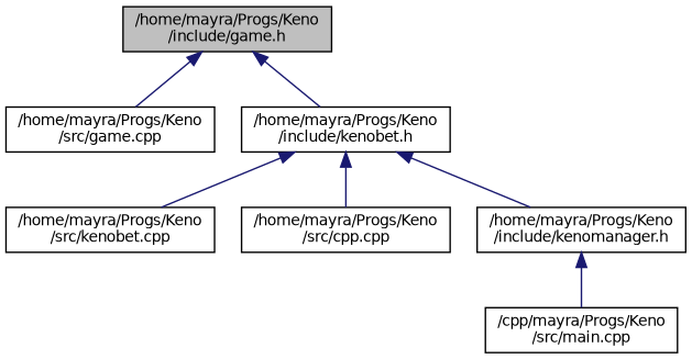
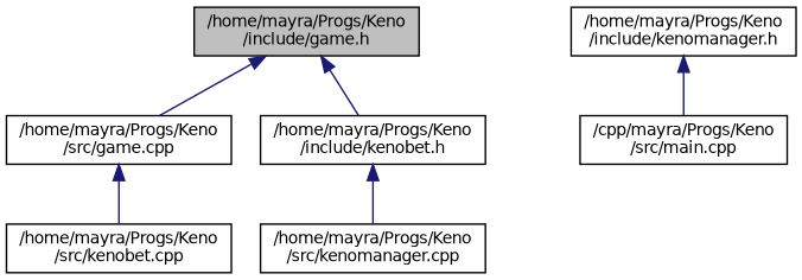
  digraph {
    node [color=black fillcolor=white fontname=Helvetica fontsize=10 shape=record style=filled]
    edge [color=midnightblue dir=back fontname=Helvetica fontsize=10 labelfontname=Helvetica labelfontsize=10 style=solid]
    n1 [fillcolor=grey75 fontcolor=black height=0.2 label="/home/mayra/Progs/Keno\l/include/game.h" width=0.4]
    n2 [height=0.2 label="/home/mayra/Progs/Keno\l/src/game.cpp" width=0.4]
    n3 [height=0.2 label="/home/mayra/Progs/Keno\l/include/kenobet.h" width=0.4]
    n4 [height=0.2 label="/home/mayra/Progs/Keno\l/src/kenobet.cpp" width=0.4]
-   n5 [height=0.2 label="/home/mayra/Progs/Keno\l/src/cpp.cpp" width=0.4]
+   n5 [height=0.2 label="/home/mayra/Progs/Keno\l/src/kenomanager.cpp" width=0.4]
    n6 [height=0.2 label="/home/mayra/Progs/Keno\l/include/kenomanager.h" width=0.4]
    n7 [height=0.2 label="/cpp/mayra/Progs/Keno\l/src/main.cpp" width=0.4]
    n1 -> n2
    n1 -> n3
-   n3 -> n4
+   n2 -> n4
    n3 -> n5
-   n3 -> n6
    n6 -> n7
  }
